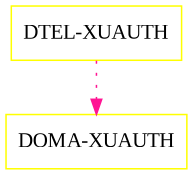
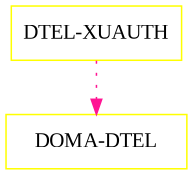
  digraph {
    fontname="Liberation Serif"
    node [color=yellow shape=box fontname="Liberation Serif"]
    "DTEL-XUAUTH"
-   "DOMA-XUAUTH"
+   "DOMA-XUAUTH" [label="DOMA-DTEL"]
    "DTEL-XUAUTH" -> "DOMA-XUAUTH" [color=deeppink style=dotted fontname="Liberation Serif"]
  }
